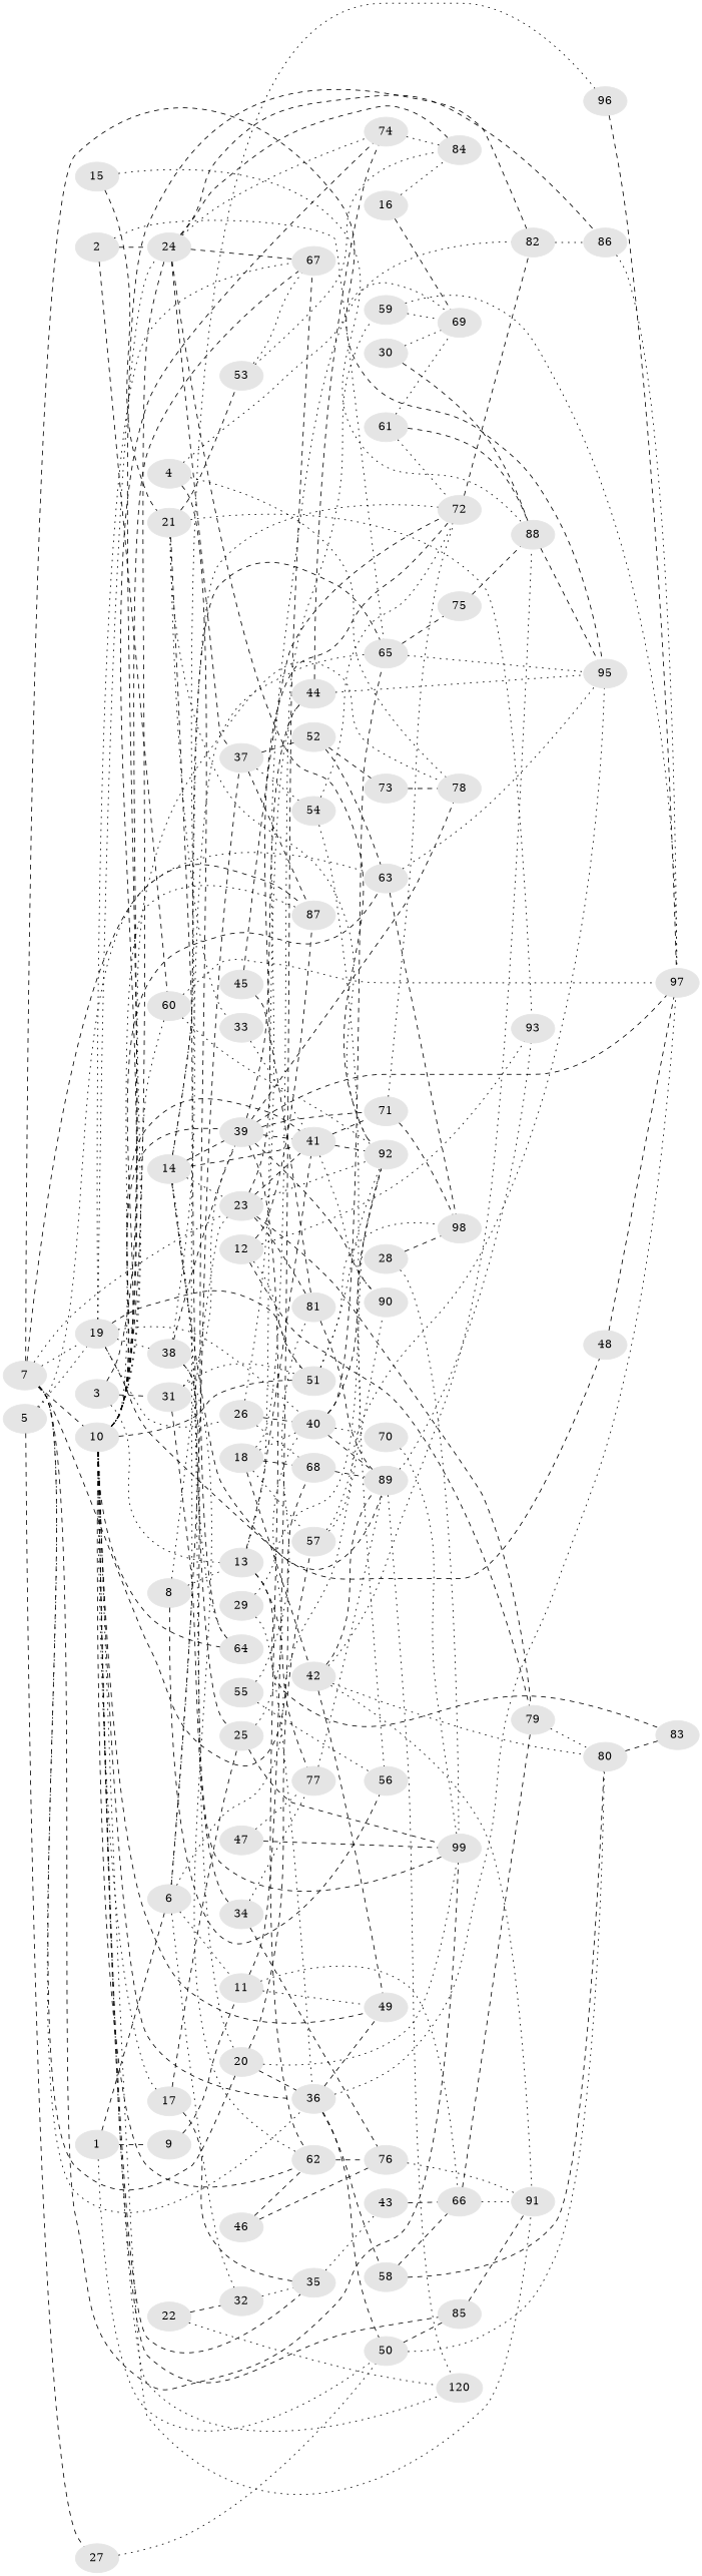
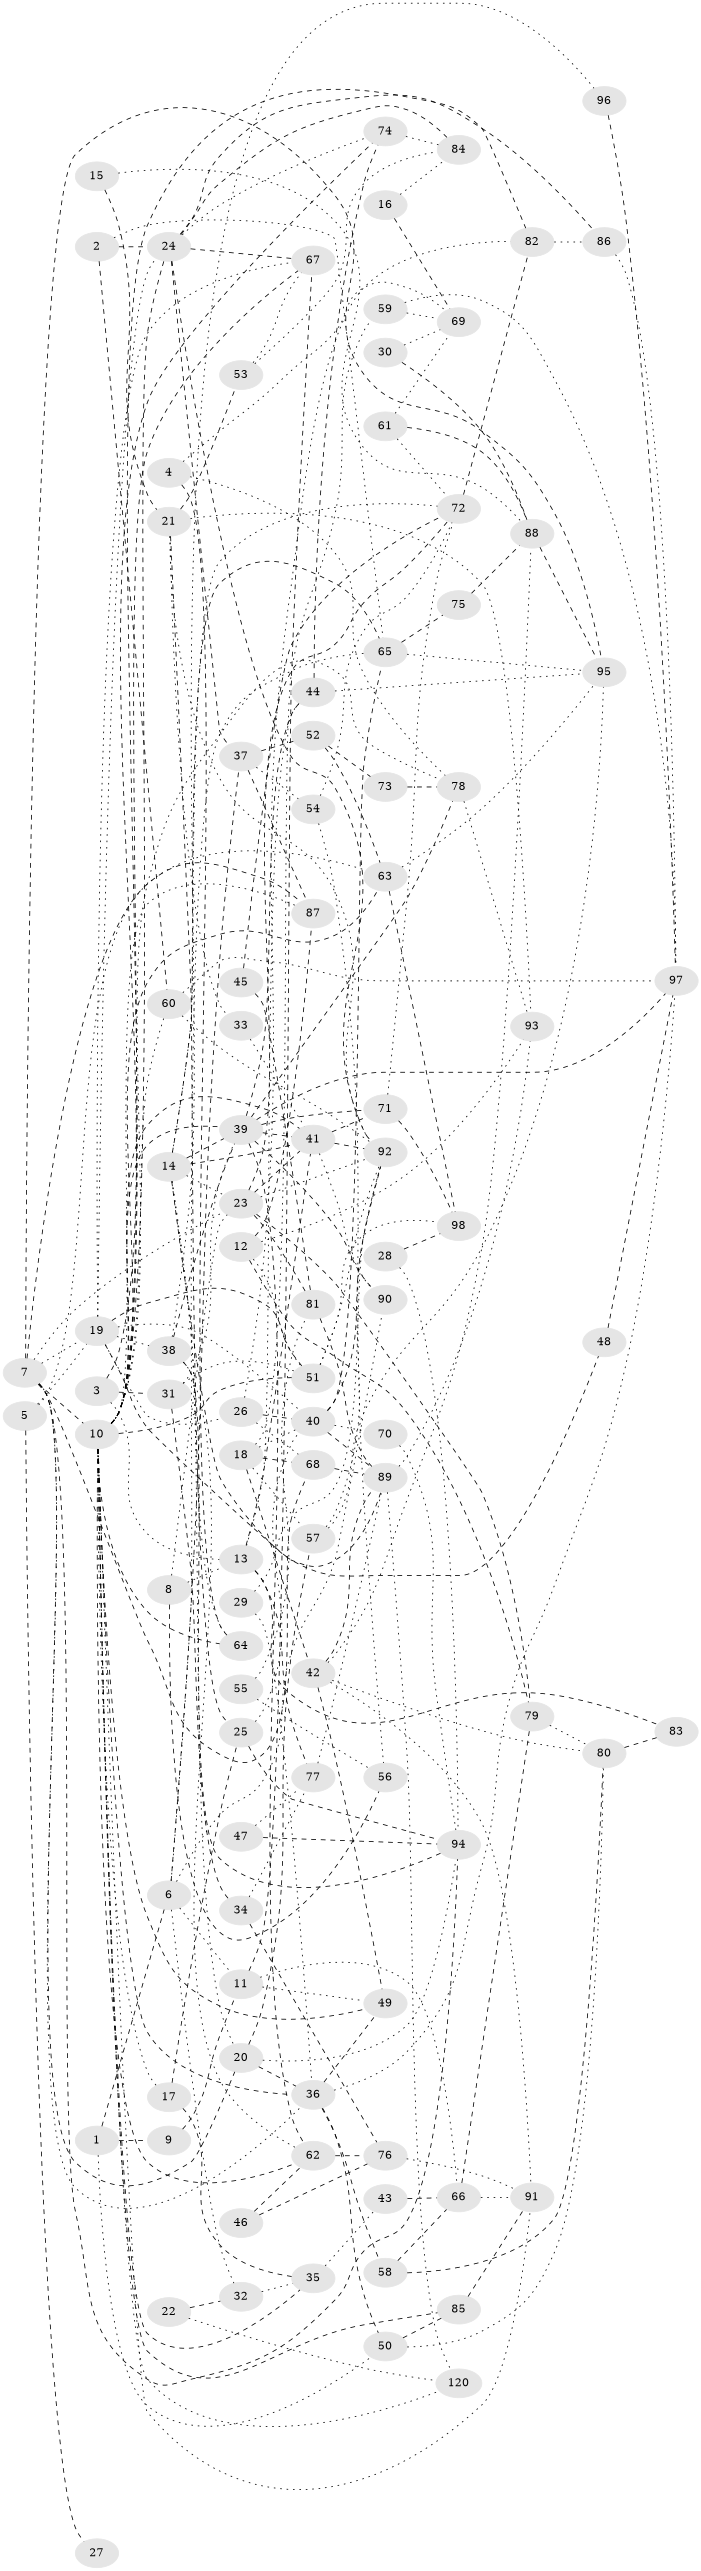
  graph {
    fontname="DejaVu Serif"
    rankdir=LR
    node [color=gray90 fontname="DejaVu Serif" style=filled]
    edge [fontname="DejaVu Serif" style=dashed weight=1.0]
    1
    6
    9
    50
    65
    11
    32
    37
    90
    85
    80
    2
    24
    60
    74
    67
    84
    92
    86
    97
    95
    75
    3
    13
    31
    41
    44
    77
    83
    39
    51
    34
    4
    64
    69
    78
    93
    5
    19
    27
    63
    40
    26
    38
    89
    98
    49
    66
    35
    87
    52
    54
    7
    10
    20
    23
    36
    68
-   94 [label=99]
+   94
    17
    62
    82
    91
    n64 [label=120]
    57
    79
    72
    81
    58
    8
    56
    25
    43
    71
    76
    12
    14
    48
    15
    21
    88
    33
    53
    16
    18
    42
    59
    70
    96
    22
    28
    29
    30
    73
    45
    46
    47
    55
    61
    1 -- 6
    1 -- 9
    1 -- 50 [style=dotted]
    6 -- 65 [style=dotted]
    6 -- 11 [style=dotted]
    6 -- 32 [style=dotted]
    6 -- 37
    6 -- 90 [style=dotted]
    9 -- 11
    50 -- 85
    50 -- 80 [style=dotted]
    65 -- 95 [style=dotted]
    65 -- 75
    11 -- 67
    11 -- 49 [style=dotted]
    11 -- 66 [style=dotted]
    32 -- 35 [style=dotted]
    37 -- 87
    37 -- 52
    37 -- 54 [style=dotted]
    85 -- 91
    80 -- 83
    2 -- 65 [style=dotted]
    2 -- 24
    2 -- 60
    24 -- 37
    24 -- 74 [style=dotted]
    24 -- 67
    24 -- 84
    24 -- 92
    24 -- 86
    60 -- 92 [style=dotted]
    60 -- 97 [style=dotted]
    74 -- 84 [style=dotted]
    86 -- 97 [style=dotted]
    75 -- 88
    3 -- 74
    3 -- 13 [style=dotted]
    3 -- 31
    13 -- 41
    13 -- 44 [style=dotted]
    13 -- 77
    13 -- 83
    31 -- 39 [style=dotted]
    31 -- 51 [style=dotted]
    31 -- 34
    41 -- 90 [style=dotted weight=2.0]
    41 -- 92
    41 -- 71
    44 -- 74
    44 -- 95 [style=dotted]
    77 -- 89 [style=dotted]
    39 -- 90
    39 -- 97
    39 -- 41
    39 -- 44
    39 -- 78
    39 -- 62 [weight=2.0]
    39 -- 71
    51 -- 92 [style=dotted]
    51 -- 98 [style=dotted]
    34 -- 77 [style=dotted]
    34 -- 76
    4 -- 64
    4 -- 69 [style=dotted]
    4 -- 78 [style=dotted]
+   78 -- 93 [style=dotted]
    5 -- 19 [style=dotted]
    5 -- 27
    5 -- 63 [style=dotted]
    19 -- 24 [style=dotted weight=2.0]
    19 -- 67 [style=dotted]
    19 -- 51
    19 -- 40 [style=dotted]
    19 -- 26 [style=dotted]
    19 -- 38 [style=dotted]
    19 -- 89
-   27 -- 50 [style=dotted]
    63 -- 95 [style=dotted]
    63 -- 98
    40 -- 65
    40 -- 92
    40 -- 89
    40 -- 70 [style=dotted]
    26 -- 40
    26 -- 68 [style=dotted]
    26 -- 82 [style=dotted]
    38 -- 39
    38 -- 94
    38 -- 62 [style=dotted]
    38 -- 96 [style=dotted]
    89 -- 93 [style=dotted]
    89 -- n64 [style=dotted]
    66 -- 91 [style=dotted]
    66 -- 79
    35 -- 43 [style=dotted]
    52 -- 63
    52 -- 73
    54 -- 72 [style=dotted]
    54 -- 56 [style=dotted]
    7 -- 95
    7 -- 19 [style=dotted]
    7 -- 87
    7 -- 10
    7 -- 20
    7 -- 23 [style=dotted]
    7 -- 36 [style=dotted]
    7 -- 68
    7 -- 94
    10 -- 85
    10 -- 24
    10 -- 60 [style=dotted]
    10 -- 67
    10 -- 41
    10 -- 39
    10 -- 51
    10 -- 64
    10 -- 78 [style=dotted]
    10 -- 63
    10 -- 49
    10 -- 35
    10 -- 87 [style=dotted]
    10 -- 36 [weight=2.0]
    10 -- 17 [style=dotted]
    10 -- 62
    10 -- 82
    10 -- 91 [style=dotted]
    10 -- n64 [style=dotted]
    20 -- 36
    20 -- 94 [style=dotted]
    20 -- 57
    23 -- 92 [style=dotted]
    23 -- 41 [weight=2.0]
    23 -- 79
    23 -- 72
    23 -- 81
    36 -- 50
    36 -- 97 [style=dotted]
    36 -- 49
    36 -- 58
    68 -- 89
    17 -- 35
    17 -- 25
    62 -- 76
    82 -- 86 [style=dotted]
    57 -- 92 [style=dotted]
    57 -- 95 [style=dotted]
    79 -- 80 [style=dotted]
    72 -- 82
    81 -- 89
    58 -- 80
    58 -- 66
    8 -- 13 [style=dotted]
    8 -- 23 [style=dotted]
    8 -- 56
    25 -- 40 [style=dotted]
    25 -- 94
    43 -- 66
    71 -- 98
    71 -- 72 [style=dotted]
    76 -- 91 [style=dotted]
    12 -- 51 [style=dotted]
    12 -- 93 [style=dotted]
    12 -- 87
    12 -- 79
    14 -- 65
    14 -- 41
    14 -- 39
    14 -- 64 [style=dotted]
    14 -- 20 [style=dotted]
    14 -- 23 [style=dotted weight=2.0]
    14 -- 72 [style=dotted weight=2.0]
    14 -- 48
    48 -- 97
    15 -- 21
    15 -- 88 [style=dotted]
    21 -- 92 [style=dotted]
    21 -- 93 [style=dotted]
    21 -- 25
    21 -- 33 [style=dotted]
    21 -- 53
    88 -- 95
    33 -- 41 [style=dotted]
    53 -- 67 [style=dotted]
    53 -- 84 [style=dotted]
    16 -- 84 [style=dotted]
    16 -- 69
    18 -- 40 [style=dotted]
    18 -- 68
    18 -- 57 [style=dotted]
    18 -- 42 [weight=2.0]
    18 -- 59 [style=dotted]
    42 -- 80 [style=dotted]
    42 -- 89
    42 -- 49
    42 -- 91 [style=dotted]
    42 -- 88 [style=dotted]
    59 -- 97 [style=dotted]
    59 -- 69 [style=dotted]
    70 -- 94 [style=dotted]
    96 -- 97
    22 -- 32
    22 -- n64 [style=dotted]
    28 -- 98
    28 -- 94 [style=dotted]
    29 -- 92 [style=dotted]
    29 -- 36 [style=dotted]
    30 -- 69 [style=dotted]
    30 -- 88
    73 -- 78
    45 -- 72
    45 -- 81
    46 -- 62
    46 -- 76
    47 -- 77 [style=dotted]
    47 -- 94
    55 -- 81 [style=dotted]
    55 -- 56 [style=dotted]
    61 -- 69 [style=dotted]
    61 -- 72 [style=dotted]
    61 -- 88
  }
